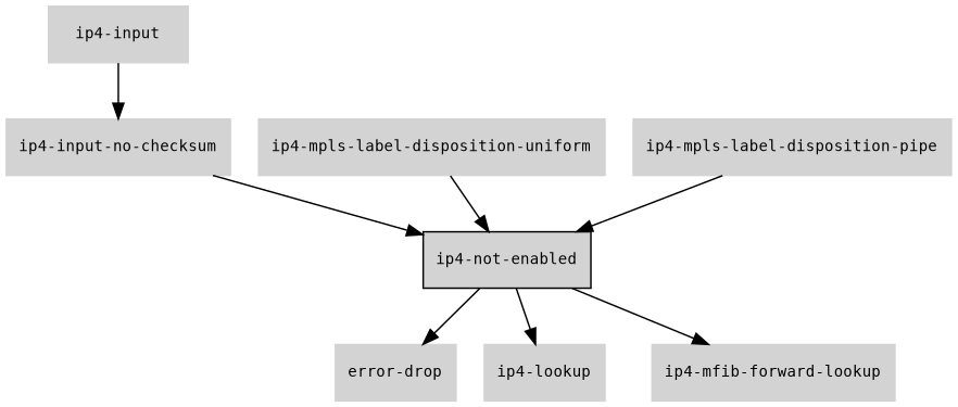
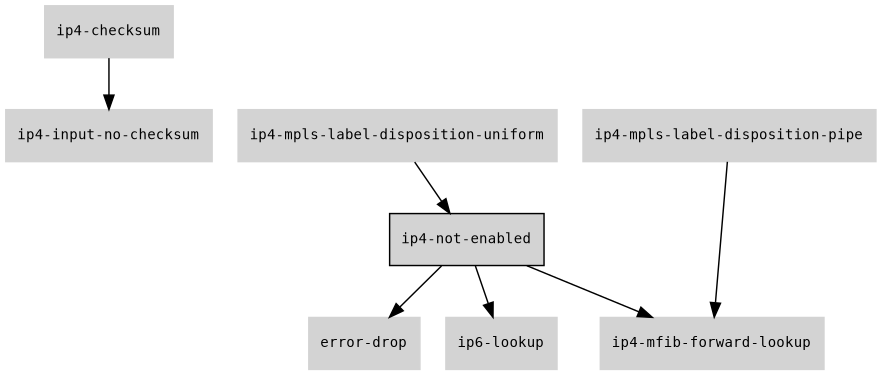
  digraph {
    fontname="DejaVu Sans Mono"
    rankdir=TB
    node [color=lightgray fillcolor=lightgray fontcolor=black fontname="DejaVu Sans Mono" fontsize=10 shape=box style=filled]
    edge [fontname="DejaVu Sans Mono" fontsize=8]
    "ip4-not-enabled" [color=black]
    "error-drop"
-   "ip4-lookup"
+   "ip4-lookup" [label="ip6-lookup"]
    "ip4-mfib-forward-lookup"
-   "ip4-input"
+   "ip4-input" [label="ip4-checksum"]
    "ip4-input-no-checksum"
    "ip4-mpls-label-disposition-pipe"
    "ip4-mpls-label-disposition-uniform"
    "ip4-not-enabled" -> "error-drop"
    "ip4-not-enabled" -> "ip4-lookup"
    "ip4-not-enabled" -> "ip4-mfib-forward-lookup"
    "ip4-input" -> "ip4-input-no-checksum"
-   "ip4-input-no-checksum" -> "ip4-not-enabled"
-   "ip4-mpls-label-disposition-pipe" -> "ip4-not-enabled"
+   "ip4-mpls-label-disposition-pipe" -> "ip4-mfib-forward-lookup"
    "ip4-mpls-label-disposition-uniform" -> "ip4-not-enabled"
  }
